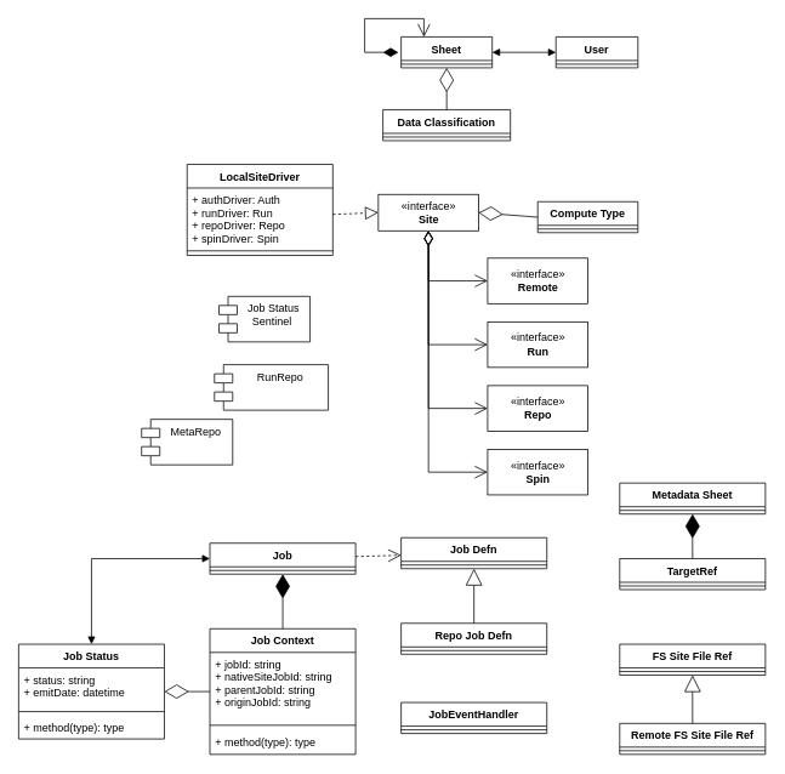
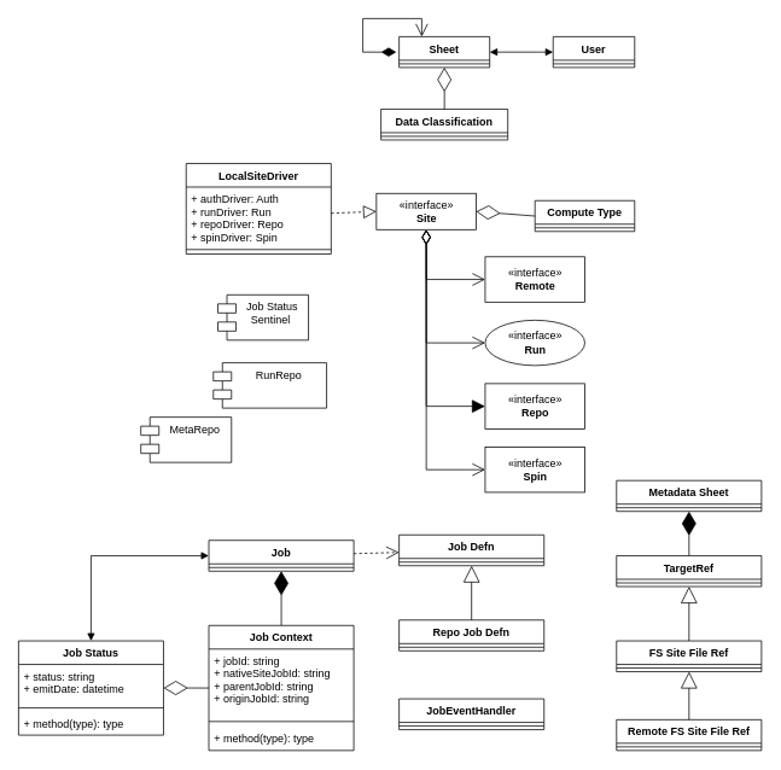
  <mxCell id="0" />
  <mxCell id="1" parent="0" />
  <mxCell id="2" value="«interface»&lt;br&gt;&lt;b&gt;Site&lt;/b&gt;" style="html=1;" parent="1" vertex="1"><mxGeometry x="415" y="213" width="110" height="40" as="geometry" /></mxCell>
  <mxCell id="3" value="«interface»&lt;br&gt;&lt;b&gt;Remote&lt;/b&gt;" style="html=1;" parent="1" vertex="1"><mxGeometry x="535" y="283" width="110" height="50" as="geometry" /></mxCell>
- <mxCell id="4" value="«interface»&lt;br&gt;&lt;b&gt;Run&lt;/b&gt;" style="html=1;" parent="1" vertex="1"><mxGeometry x="535" y="353" width="110" height="50" as="geometry" /></mxCell>
+ <mxCell id="4" value="«interface»&lt;br&gt;&lt;b&gt;Run&lt;/b&gt;" style="ellipse;html=1;" parent="1" vertex="1"><mxGeometry x="535" y="353" width="110" height="50" as="geometry" /></mxCell>
  <mxCell id="5" value="«interface»&lt;br&gt;&lt;b&gt;Repo&lt;/b&gt;" style="html=1;" parent="1" vertex="1"><mxGeometry x="535" y="423" width="110" height="50" as="geometry" /></mxCell>
  <mxCell id="6" value="«interface»&lt;br&gt;&lt;b&gt;Spin&lt;/b&gt;" style="html=1;" parent="1" vertex="1"><mxGeometry x="535" y="493" width="110" height="50" as="geometry" /></mxCell>
  <mxCell id="7" value="LocalSiteDriver" style="swimlane;fontStyle=1;align=center;verticalAlign=top;childLayout=stackLayout;horizontal=1;startSize=26;horizontalStack=0;resizeParent=1;resizeParentMax=0;resizeLast=0;collapsible=1;marginBottom=0;" parent="1" vertex="1"><mxGeometry x="205" y="180" width="160" height="100" as="geometry" /></mxCell>
  <mxCell id="8" value="+ authDriver: Auth&#10;+ runDriver: Run&#10;+ repoDriver: Repo&#10;+ spinDriver: Spin&#10;" style="text;strokeColor=none;fillColor=none;align=left;verticalAlign=top;spacingLeft=4;spacingRight=4;overflow=hidden;rotatable=0;points=[[0,0.5],[1,0.5]];portConstraint=eastwest;" parent="7" vertex="1"><mxGeometry y="26" width="160" height="64" as="geometry" /></mxCell>
  <mxCell id="9" value="" style="line;strokeWidth=1;fillColor=none;align=left;verticalAlign=middle;spacingTop=-1;spacingLeft=3;spacingRight=3;rotatable=0;labelPosition=right;points=[];portConstraint=eastwest;strokeColor=inherit;" parent="7" vertex="1"><mxGeometry y="90" width="160" height="10" as="geometry" /></mxCell>
  <mxCell id="10" value="Job Status&#10;Sentinel " style="shape=module;align=left;spacingLeft=20;align=center;verticalAlign=top;" parent="1" vertex="1"><mxGeometry x="240" y="325" width="100" height="50" as="geometry" /></mxCell>
  <mxCell id="11" value="RunRepo" style="shape=module;align=left;spacingLeft=20;align=center;verticalAlign=top;" parent="1" vertex="1"><mxGeometry x="235" y="400" width="125" height="50" as="geometry" /></mxCell>
  <mxCell id="12" value="MetaRepo" style="shape=module;align=left;spacingLeft=20;align=center;verticalAlign=top;" parent="1" vertex="1"><mxGeometry x="155" y="460" width="100" height="50" as="geometry" /></mxCell>
  <mxCell id="13" value="Job Context" style="swimlane;fontStyle=1;align=center;verticalAlign=top;childLayout=stackLayout;horizontal=1;startSize=26;horizontalStack=0;resizeParent=1;resizeParentMax=0;resizeLast=0;collapsible=1;marginBottom=0;" parent="1" vertex="1"><mxGeometry x="230" y="690" width="160" height="138" as="geometry" /></mxCell>
  <mxCell id="14" value="+ jobId: string&#10;+ nativeSiteJobId: string &#10;+ parentJobId: string&#10;+ originJobId: string" style="text;strokeColor=none;fillColor=none;align=left;verticalAlign=top;spacingLeft=4;spacingRight=4;overflow=hidden;rotatable=0;points=[[0,0.5],[1,0.5]];portConstraint=eastwest;" parent="13" vertex="1"><mxGeometry y="26" width="160" height="74" as="geometry" /></mxCell>
  <mxCell id="15" value="" style="line;strokeWidth=1;fillColor=none;align=left;verticalAlign=middle;spacingTop=-1;spacingLeft=3;spacingRight=3;rotatable=0;labelPosition=right;points=[];portConstraint=eastwest;strokeColor=inherit;" parent="13" vertex="1"><mxGeometry y="100" width="160" height="12" as="geometry" /></mxCell>
  <mxCell id="16" value="+ method(type): type" style="text;strokeColor=none;fillColor=none;align=left;verticalAlign=top;spacingLeft=4;spacingRight=4;overflow=hidden;rotatable=0;points=[[0,0.5],[1,0.5]];portConstraint=eastwest;" parent="13" vertex="1"><mxGeometry y="112" width="160" height="26" as="geometry" /></mxCell>
  <mxCell id="17" value="Job Status" style="swimlane;fontStyle=1;align=center;verticalAlign=top;childLayout=stackLayout;horizontal=1;startSize=26;horizontalStack=0;resizeParent=1;resizeParentMax=0;resizeLast=0;collapsible=1;marginBottom=0;" parent="1" vertex="1"><mxGeometry x="20" y="707" width="160" height="104" as="geometry" /></mxCell>
  <mxCell id="18" value="+ status: string&#10;+ emitDate: datetime" style="text;strokeColor=none;fillColor=none;align=left;verticalAlign=top;spacingLeft=4;spacingRight=4;overflow=hidden;rotatable=0;points=[[0,0.5],[1,0.5]];portConstraint=eastwest;" parent="17" vertex="1"><mxGeometry y="26" width="160" height="44" as="geometry" /></mxCell>
  <mxCell id="19" value="" style="line;strokeWidth=1;fillColor=none;align=left;verticalAlign=middle;spacingTop=-1;spacingLeft=3;spacingRight=3;rotatable=0;labelPosition=right;points=[];portConstraint=eastwest;strokeColor=inherit;" parent="17" vertex="1"><mxGeometry y="70" width="160" height="8" as="geometry" /></mxCell>
  <mxCell id="20" value="+ method(type): type" style="text;strokeColor=none;fillColor=none;align=left;verticalAlign=top;spacingLeft=4;spacingRight=4;overflow=hidden;rotatable=0;points=[[0,0.5],[1,0.5]];portConstraint=eastwest;" parent="17" vertex="1"><mxGeometry y="78" width="160" height="26" as="geometry" /></mxCell>
  <mxCell id="21" value="Job" style="swimlane;fontStyle=1;align=center;verticalAlign=top;childLayout=stackLayout;horizontal=1;startSize=26;horizontalStack=0;resizeParent=1;resizeParentMax=0;resizeLast=0;collapsible=1;marginBottom=0;" parent="1" vertex="1"><mxGeometry x="230" y="596" width="160" height="34" as="geometry" /></mxCell>
  <mxCell id="22" value="" style="line;strokeWidth=1;fillColor=none;align=left;verticalAlign=middle;spacingTop=-1;spacingLeft=3;spacingRight=3;rotatable=0;labelPosition=right;points=[];portConstraint=eastwest;strokeColor=inherit;" parent="21" vertex="1"><mxGeometry y="26" width="160" height="8" as="geometry" /></mxCell>
  <mxCell id="23" value="Job Defn" style="swimlane;fontStyle=1;align=center;verticalAlign=top;childLayout=stackLayout;horizontal=1;startSize=26;horizontalStack=0;resizeParent=1;resizeParentMax=0;resizeLast=0;collapsible=1;marginBottom=0;" parent="1" vertex="1"><mxGeometry x="440" y="590" width="160" height="34" as="geometry" /></mxCell>
  <mxCell id="24" value="" style="line;strokeWidth=1;fillColor=none;align=left;verticalAlign=middle;spacingTop=-1;spacingLeft=3;spacingRight=3;rotatable=0;labelPosition=right;points=[];portConstraint=eastwest;strokeColor=inherit;" parent="23" vertex="1"><mxGeometry y="26" width="160" height="8" as="geometry" /></mxCell>
  <mxCell id="25" value="Repo Job Defn" style="swimlane;fontStyle=1;align=center;verticalAlign=top;childLayout=stackLayout;horizontal=1;startSize=26;horizontalStack=0;resizeParent=1;resizeParentMax=0;resizeLast=0;collapsible=1;marginBottom=0;" parent="1" vertex="1"><mxGeometry x="440" y="684" width="160" height="34" as="geometry" /></mxCell>
  <mxCell id="26" value="" style="line;strokeWidth=1;fillColor=none;align=left;verticalAlign=middle;spacingTop=-1;spacingLeft=3;spacingRight=3;rotatable=0;labelPosition=right;points=[];portConstraint=eastwest;strokeColor=inherit;" parent="25" vertex="1"><mxGeometry y="26" width="160" height="8" as="geometry" /></mxCell>
  <mxCell id="27" value="TargetRef" style="swimlane;fontStyle=1;align=center;verticalAlign=top;childLayout=stackLayout;horizontal=1;startSize=26;horizontalStack=0;resizeParent=1;resizeParentMax=0;resizeLast=0;collapsible=1;marginBottom=0;" parent="1" vertex="1"><mxGeometry x="680" y="613" width="160" height="34" as="geometry" /></mxCell>
  <mxCell id="28" value="" style="line;strokeWidth=1;fillColor=none;align=left;verticalAlign=middle;spacingTop=-1;spacingLeft=3;spacingRight=3;rotatable=0;labelPosition=right;points=[];portConstraint=eastwest;strokeColor=inherit;" parent="27" vertex="1"><mxGeometry y="26" width="160" height="8" as="geometry" /></mxCell>
  <mxCell id="29" value="FS Site File Ref" style="swimlane;fontStyle=1;align=center;verticalAlign=top;childLayout=stackLayout;horizontal=1;startSize=26;horizontalStack=0;resizeParent=1;resizeParentMax=0;resizeLast=0;collapsible=1;marginBottom=0;" parent="1" vertex="1"><mxGeometry x="680" y="707" width="160" height="34" as="geometry" /></mxCell>
  <mxCell id="30" value="" style="line;strokeWidth=1;fillColor=none;align=left;verticalAlign=middle;spacingTop=-1;spacingLeft=3;spacingRight=3;rotatable=0;labelPosition=right;points=[];portConstraint=eastwest;strokeColor=inherit;" parent="29" vertex="1"><mxGeometry y="26" width="160" height="8" as="geometry" /></mxCell>
  <mxCell id="31" value="Remote FS Site File Ref" style="swimlane;fontStyle=1;align=center;verticalAlign=top;childLayout=stackLayout;horizontal=1;startSize=26;horizontalStack=0;resizeParent=1;resizeParentMax=0;resizeLast=0;collapsible=1;marginBottom=0;" parent="1" vertex="1"><mxGeometry x="680" y="794" width="160" height="34" as="geometry" /></mxCell>
  <mxCell id="32" value="" style="line;strokeWidth=1;fillColor=none;align=left;verticalAlign=middle;spacingTop=-1;spacingLeft=3;spacingRight=3;rotatable=0;labelPosition=right;points=[];portConstraint=eastwest;strokeColor=inherit;" parent="31" vertex="1"><mxGeometry y="26" width="160" height="8" as="geometry" /></mxCell>
  <mxCell id="33" value="" style="endArrow=open;html=1;endSize=12;startArrow=diamondThin;startSize=14;startFill=0;edgeStyle=orthogonalEdgeStyle;align=left;verticalAlign=bottom;rounded=0;exitX=0.5;exitY=1;exitDx=0;exitDy=0;entryX=0;entryY=0.5;entryDx=0;entryDy=0;" parent="1" source="2" target="3" edge="1"><mxGeometry x="-1" y="3" relative="1" as="geometry"><mxPoint x="505" y="643" as="sourcePoint" /><mxPoint x="665" y="643" as="targetPoint" /></mxGeometry></mxCell>
  <mxCell id="34" value="" style="endArrow=open;html=1;endSize=12;startArrow=diamondThin;startSize=14;startFill=0;edgeStyle=orthogonalEdgeStyle;align=left;verticalAlign=bottom;rounded=0;exitX=0.5;exitY=1;exitDx=0;exitDy=0;entryX=0;entryY=0.5;entryDx=0;entryDy=0;" parent="1" source="2" target="4" edge="1"><mxGeometry x="-1" y="3" relative="1" as="geometry"><mxPoint x="480" y="273" as="sourcePoint" /><mxPoint x="545" y="318" as="targetPoint" /></mxGeometry></mxCell>
- <mxCell id="35" value="" style="endArrow=open;html=1;endSize=12;startArrow=diamondThin;startSize=14;startFill=0;edgeStyle=orthogonalEdgeStyle;align=left;verticalAlign=bottom;rounded=0;exitX=0.5;exitY=1;exitDx=0;exitDy=0;entryX=0;entryY=0.5;entryDx=0;entryDy=0;" parent="1" source="2" target="5" edge="1"><mxGeometry x="-1" y="3" relative="1" as="geometry"><mxPoint x="480" y="273" as="sourcePoint" /><mxPoint x="545" y="388" as="targetPoint" /></mxGeometry></mxCell>
+ <mxCell id="35" value="" style="endArrow=block;html=1;endSize=12;startArrow=diamondThin;startSize=14;startFill=0;edgeStyle=orthogonalEdgeStyle;align=left;verticalAlign=bottom;rounded=0;exitX=0.5;exitY=1;exitDx=0;exitDy=0;entryX=0;entryY=0.5;entryDx=0;entryDy=0;" parent="1" source="2" target="5" edge="1"><mxGeometry x="-1" y="3" relative="1" as="geometry"><mxPoint x="480" y="273" as="sourcePoint" /><mxPoint x="545" y="388" as="targetPoint" /></mxGeometry></mxCell>
  <mxCell id="36" value="" style="endArrow=open;html=1;endSize=12;startArrow=diamondThin;startSize=14;startFill=0;edgeStyle=orthogonalEdgeStyle;align=left;verticalAlign=bottom;rounded=0;entryX=0;entryY=0.5;entryDx=0;entryDy=0;exitX=0.5;exitY=1;exitDx=0;exitDy=0;" parent="1" source="2" target="6" edge="1"><mxGeometry x="-1" y="3" relative="1" as="geometry"><mxPoint x="475" y="263" as="sourcePoint" /><mxPoint x="545" y="458" as="targetPoint" /></mxGeometry></mxCell>
  <mxCell id="37" value="" style="endArrow=block;dashed=1;endFill=0;endSize=12;html=1;rounded=0;entryX=0;entryY=0.5;entryDx=0;entryDy=0;" parent="1" source="8" target="2" edge="1"><mxGeometry width="160" relative="1" as="geometry"><mxPoint x="285" y="563" as="sourcePoint" /><mxPoint x="445" y="563" as="targetPoint" /></mxGeometry></mxCell>
  <mxCell id="38" value="" style="endArrow=block;endSize=16;endFill=0;html=1;rounded=0;" parent="1" source="25" target="23" edge="1"><mxGeometry width="160" relative="1" as="geometry"><mxPoint x="500" y="840" as="sourcePoint" /><mxPoint x="660" y="840" as="targetPoint" /></mxGeometry></mxCell>
  <mxCell id="39" value="" style="endArrow=open;endSize=12;dashed=1;html=1;rounded=0;" parent="1" source="21" target="23" edge="1"><mxGeometry width="160" relative="1" as="geometry"><mxPoint x="370" y="580" as="sourcePoint" /><mxPoint x="530" y="580" as="targetPoint" /></mxGeometry></mxCell>
  <mxCell id="40" value="" style="endArrow=diamondThin;endFill=1;endSize=24;html=1;rounded=0;entryX=0.5;entryY=1;entryDx=0;entryDy=0;exitX=0.5;exitY=0;exitDx=0;exitDy=0;" parent="1" source="13" target="21" edge="1"><mxGeometry width="160" relative="1" as="geometry"><mxPoint x="70" y="850" as="sourcePoint" /><mxPoint x="230" y="850" as="targetPoint" /></mxGeometry></mxCell>
  <mxCell id="41" value="" style="endArrow=diamondThin;endFill=0;endSize=24;html=1;rounded=0;" parent="1" source="13" target="17" edge="1"><mxGeometry width="160" relative="1" as="geometry"><mxPoint x="200" y="880" as="sourcePoint" /><mxPoint x="360" y="880" as="targetPoint" /></mxGeometry></mxCell>
  <mxCell id="42" value="" style="endArrow=block;startArrow=block;endFill=1;startFill=1;html=1;rounded=0;" parent="1" source="17" target="21" edge="1"><mxGeometry width="160" relative="1" as="geometry"><mxPoint x="-10" y="600" as="sourcePoint" /><mxPoint x="150" y="600" as="targetPoint" /><Array as="points"><mxPoint x="100" y="613" /></Array></mxGeometry></mxCell>
+ <mxCell id="43" value="" style="endArrow=block;endSize=16;endFill=0;html=1;rounded=0;" parent="1" source="29" target="27" edge="1"><mxGeometry width="160" relative="1" as="geometry"><mxPoint x="780" y="974" as="sourcePoint" /><mxPoint x="940" y="974" as="targetPoint" /></mxGeometry></mxCell>
  <mxCell id="44" value="" style="endArrow=block;endSize=16;endFill=0;html=1;rounded=0;" parent="1" source="31" target="29" edge="1"><mxGeometry width="160" relative="1" as="geometry"><mxPoint x="790" y="1004" as="sourcePoint" /><mxPoint x="950" y="1004" as="targetPoint" /></mxGeometry></mxCell>
  <mxCell id="45" value="JobEventHandler" style="swimlane;fontStyle=1;align=center;verticalAlign=top;childLayout=stackLayout;horizontal=1;startSize=26;horizontalStack=0;resizeParent=1;resizeParentMax=0;resizeLast=0;collapsible=1;marginBottom=0;" parent="1" vertex="1"><mxGeometry x="440" y="771" width="160" height="34" as="geometry" /></mxCell>
  <mxCell id="46" value="" style="line;strokeWidth=1;fillColor=none;align=left;verticalAlign=middle;spacingTop=-1;spacingLeft=3;spacingRight=3;rotatable=0;labelPosition=right;points=[];portConstraint=eastwest;strokeColor=inherit;" parent="45" vertex="1"><mxGeometry y="26" width="160" height="8" as="geometry" /></mxCell>
  <mxCell id="47" value="Compute Type" style="swimlane;fontStyle=1;align=center;verticalAlign=top;childLayout=stackLayout;horizontal=1;startSize=26;horizontalStack=0;resizeParent=1;resizeParentMax=0;resizeLast=0;collapsible=1;marginBottom=0;" parent="1" vertex="1"><mxGeometry x="590" y="221" width="110" height="34" as="geometry" /></mxCell>
  <mxCell id="48" value="" style="line;strokeWidth=1;fillColor=none;align=left;verticalAlign=middle;spacingTop=-1;spacingLeft=3;spacingRight=3;rotatable=0;labelPosition=right;points=[];portConstraint=eastwest;strokeColor=inherit;" parent="47" vertex="1"><mxGeometry y="26" width="110" height="8" as="geometry" /></mxCell>
  <mxCell id="49" value="" style="endArrow=diamondThin;endFill=0;endSize=24;html=1;rounded=0;entryX=1;entryY=0.5;entryDx=0;entryDy=0;exitX=0;exitY=0.5;exitDx=0;exitDy=0;" parent="1" source="47" target="2" edge="1"><mxGeometry width="160" relative="1" as="geometry"><mxPoint x="550" y="170" as="sourcePoint" /><mxPoint x="710" y="170" as="targetPoint" /></mxGeometry></mxCell>
  <mxCell id="50" value="User" style="swimlane;fontStyle=1;align=center;verticalAlign=top;childLayout=stackLayout;horizontal=1;startSize=26;horizontalStack=0;resizeParent=1;resizeParentMax=0;resizeLast=0;collapsible=1;marginBottom=0;" parent="1" vertex="1"><mxGeometry x="610" y="40" width="90" height="34" as="geometry" /></mxCell>
  <mxCell id="51" value="" style="line;strokeWidth=1;fillColor=none;align=left;verticalAlign=middle;spacingTop=-1;spacingLeft=3;spacingRight=3;rotatable=0;labelPosition=right;points=[];portConstraint=eastwest;strokeColor=inherit;" parent="50" vertex="1"><mxGeometry y="26" width="90" height="8" as="geometry" /></mxCell>
  <mxCell id="52" value="Sheet" style="swimlane;fontStyle=1;align=center;verticalAlign=top;childLayout=stackLayout;horizontal=1;startSize=26;horizontalStack=0;resizeParent=1;resizeParentMax=0;resizeLast=0;collapsible=1;marginBottom=0;" parent="1" vertex="1"><mxGeometry x="440" y="40" width="100" height="34" as="geometry" /></mxCell>
  <mxCell id="53" value="" style="line;strokeWidth=1;fillColor=none;align=left;verticalAlign=middle;spacingTop=-1;spacingLeft=3;spacingRight=3;rotatable=0;labelPosition=right;points=[];portConstraint=eastwest;strokeColor=inherit;" parent="52" vertex="1"><mxGeometry y="26" width="100" height="8" as="geometry" /></mxCell>
  <mxCell id="54" value="" style="endArrow=block;startArrow=block;endFill=1;startFill=1;html=1;rounded=0;exitX=1;exitY=0.5;exitDx=0;exitDy=0;entryX=0;entryY=0.5;entryDx=0;entryDy=0;" parent="1" source="52" target="50" edge="1"><mxGeometry width="160" relative="1" as="geometry"><mxPoint x="550" y="120" as="sourcePoint" /><mxPoint x="710" y="120" as="targetPoint" /></mxGeometry></mxCell>
  <mxCell id="55" value="Data Classification" style="swimlane;fontStyle=1;align=center;verticalAlign=top;childLayout=stackLayout;horizontal=1;startSize=26;horizontalStack=0;resizeParent=1;resizeParentMax=0;resizeLast=0;collapsible=1;marginBottom=0;" parent="1" vertex="1"><mxGeometry x="420" y="120" width="140" height="34" as="geometry" /></mxCell>
  <mxCell id="56" value="" style="line;strokeWidth=1;fillColor=none;align=left;verticalAlign=middle;spacingTop=-1;spacingLeft=3;spacingRight=3;rotatable=0;labelPosition=right;points=[];portConstraint=eastwest;strokeColor=inherit;" parent="55" vertex="1"><mxGeometry y="26" width="140" height="8" as="geometry" /></mxCell>
  <mxCell id="57" value="" style="endArrow=diamondThin;endFill=0;endSize=24;html=1;rounded=0;entryX=0.5;entryY=1;entryDx=0;entryDy=0;" parent="1" source="55" target="52" edge="1"><mxGeometry width="160" relative="1" as="geometry"><mxPoint x="590" y="210" as="sourcePoint" /><mxPoint x="750" y="210" as="targetPoint" /></mxGeometry></mxCell>
  <mxCell id="58" value="" style="endArrow=open;html=1;endSize=12;startArrow=diamondThin;startSize=14;startFill=1;edgeStyle=orthogonalEdgeStyle;align=left;verticalAlign=bottom;rounded=0;exitX=-0.03;exitY=0.5;exitDx=0;exitDy=0;exitPerimeter=0;entryX=0.25;entryY=0;entryDx=0;entryDy=0;" parent="1" source="52" target="52" edge="1"><mxGeometry x="-1" y="3" relative="1" as="geometry"><mxPoint x="440" y="230" as="sourcePoint" /><mxPoint x="440" y="20" as="targetPoint" /><Array as="points"><mxPoint x="400" y="57" /><mxPoint x="400" y="20" /><mxPoint x="465" y="20" /></Array></mxGeometry></mxCell>
  <mxCell id="59" value="Metadata Sheet" style="swimlane;fontStyle=1;align=center;verticalAlign=top;childLayout=stackLayout;horizontal=1;startSize=26;horizontalStack=0;resizeParent=1;resizeParentMax=0;resizeLast=0;collapsible=1;marginBottom=0;" parent="1" vertex="1"><mxGeometry x="680" y="530" width="160" height="34" as="geometry" /></mxCell>
  <mxCell id="60" value="" style="line;strokeWidth=1;fillColor=none;align=left;verticalAlign=middle;spacingTop=-1;spacingLeft=3;spacingRight=3;rotatable=0;labelPosition=right;points=[];portConstraint=eastwest;strokeColor=inherit;" parent="59" vertex="1"><mxGeometry y="26" width="160" height="8" as="geometry" /></mxCell>
  <mxCell id="61" value="" style="endArrow=diamondThin;endFill=1;endSize=24;html=1;rounded=0;entryX=0.5;entryY=1;entryDx=0;entryDy=0;exitX=0.5;exitY=0;exitDx=0;exitDy=0;" parent="1" source="27" target="59" edge="1"><mxGeometry width="160" relative="1" as="geometry"><mxPoint x="830" y="380" as="sourcePoint" /><mxPoint x="990" y="380" as="targetPoint" /></mxGeometry></mxCell>
